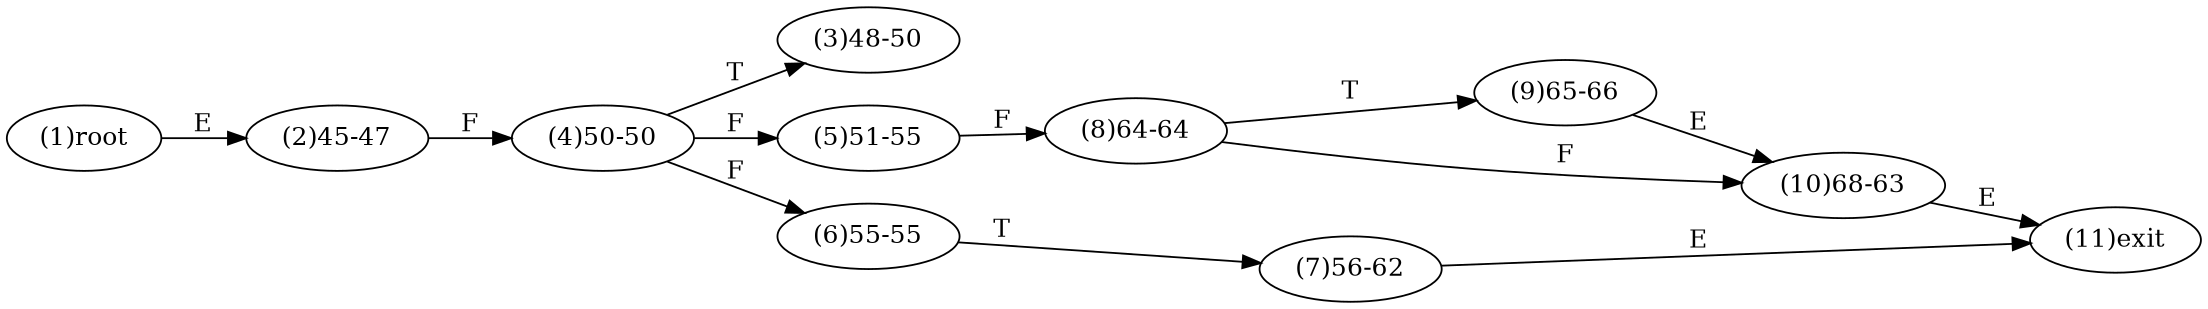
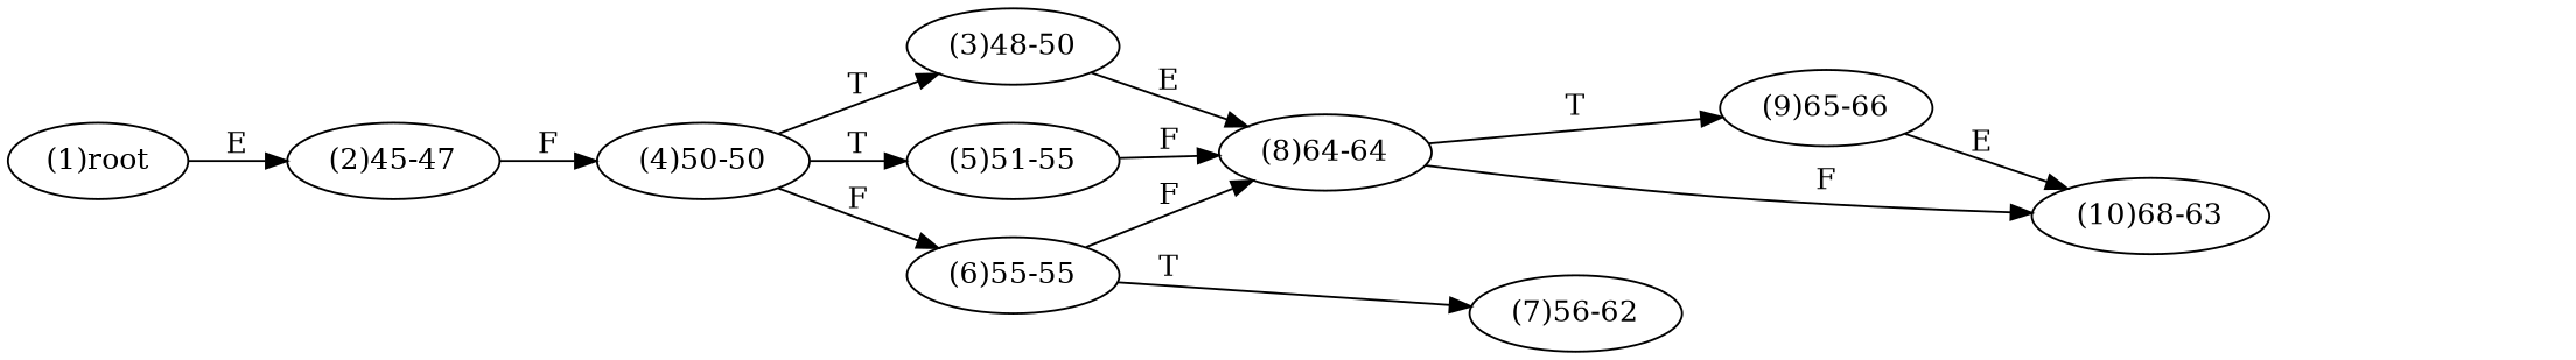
  digraph {
    rankdir=LR
    n1 [label="(1)root"]
    n2 [label="(2)45-47"]
    n3 [label="(4)50-50"]
    n4 [label="(3)48-50"]
    n5 [label="(8)64-64"]
    n6 [label="(5)51-55"]
    n7 [label="(6)55-55"]
    n8 [label="(9)65-66"]
    n9 [label="(10)68-63"]
    n10 [label="(7)56-62"]
-   n11 [label="(11)exit"]
    n1 -> n2 [label=E]
    n2 -> n3 [label=F]
    n3 -> n4 [label=T]
-   n3 -> n6 [label=F]
+   n3 -> n6 [label=T]
    n3 -> n7 [label=F]
+   n4 -> n5 [label=E]
    n5 -> n8 [label=T]
    n5 -> n9 [label=F]
    n6 -> n5 [label=F]
+   n7 -> n5 [label=F]
    n7 -> n10 [label=T]
    n8 -> n9 [label=E]
-   n9 -> n11 [label=E]
-   n10 -> n11 [label=E]
  }
